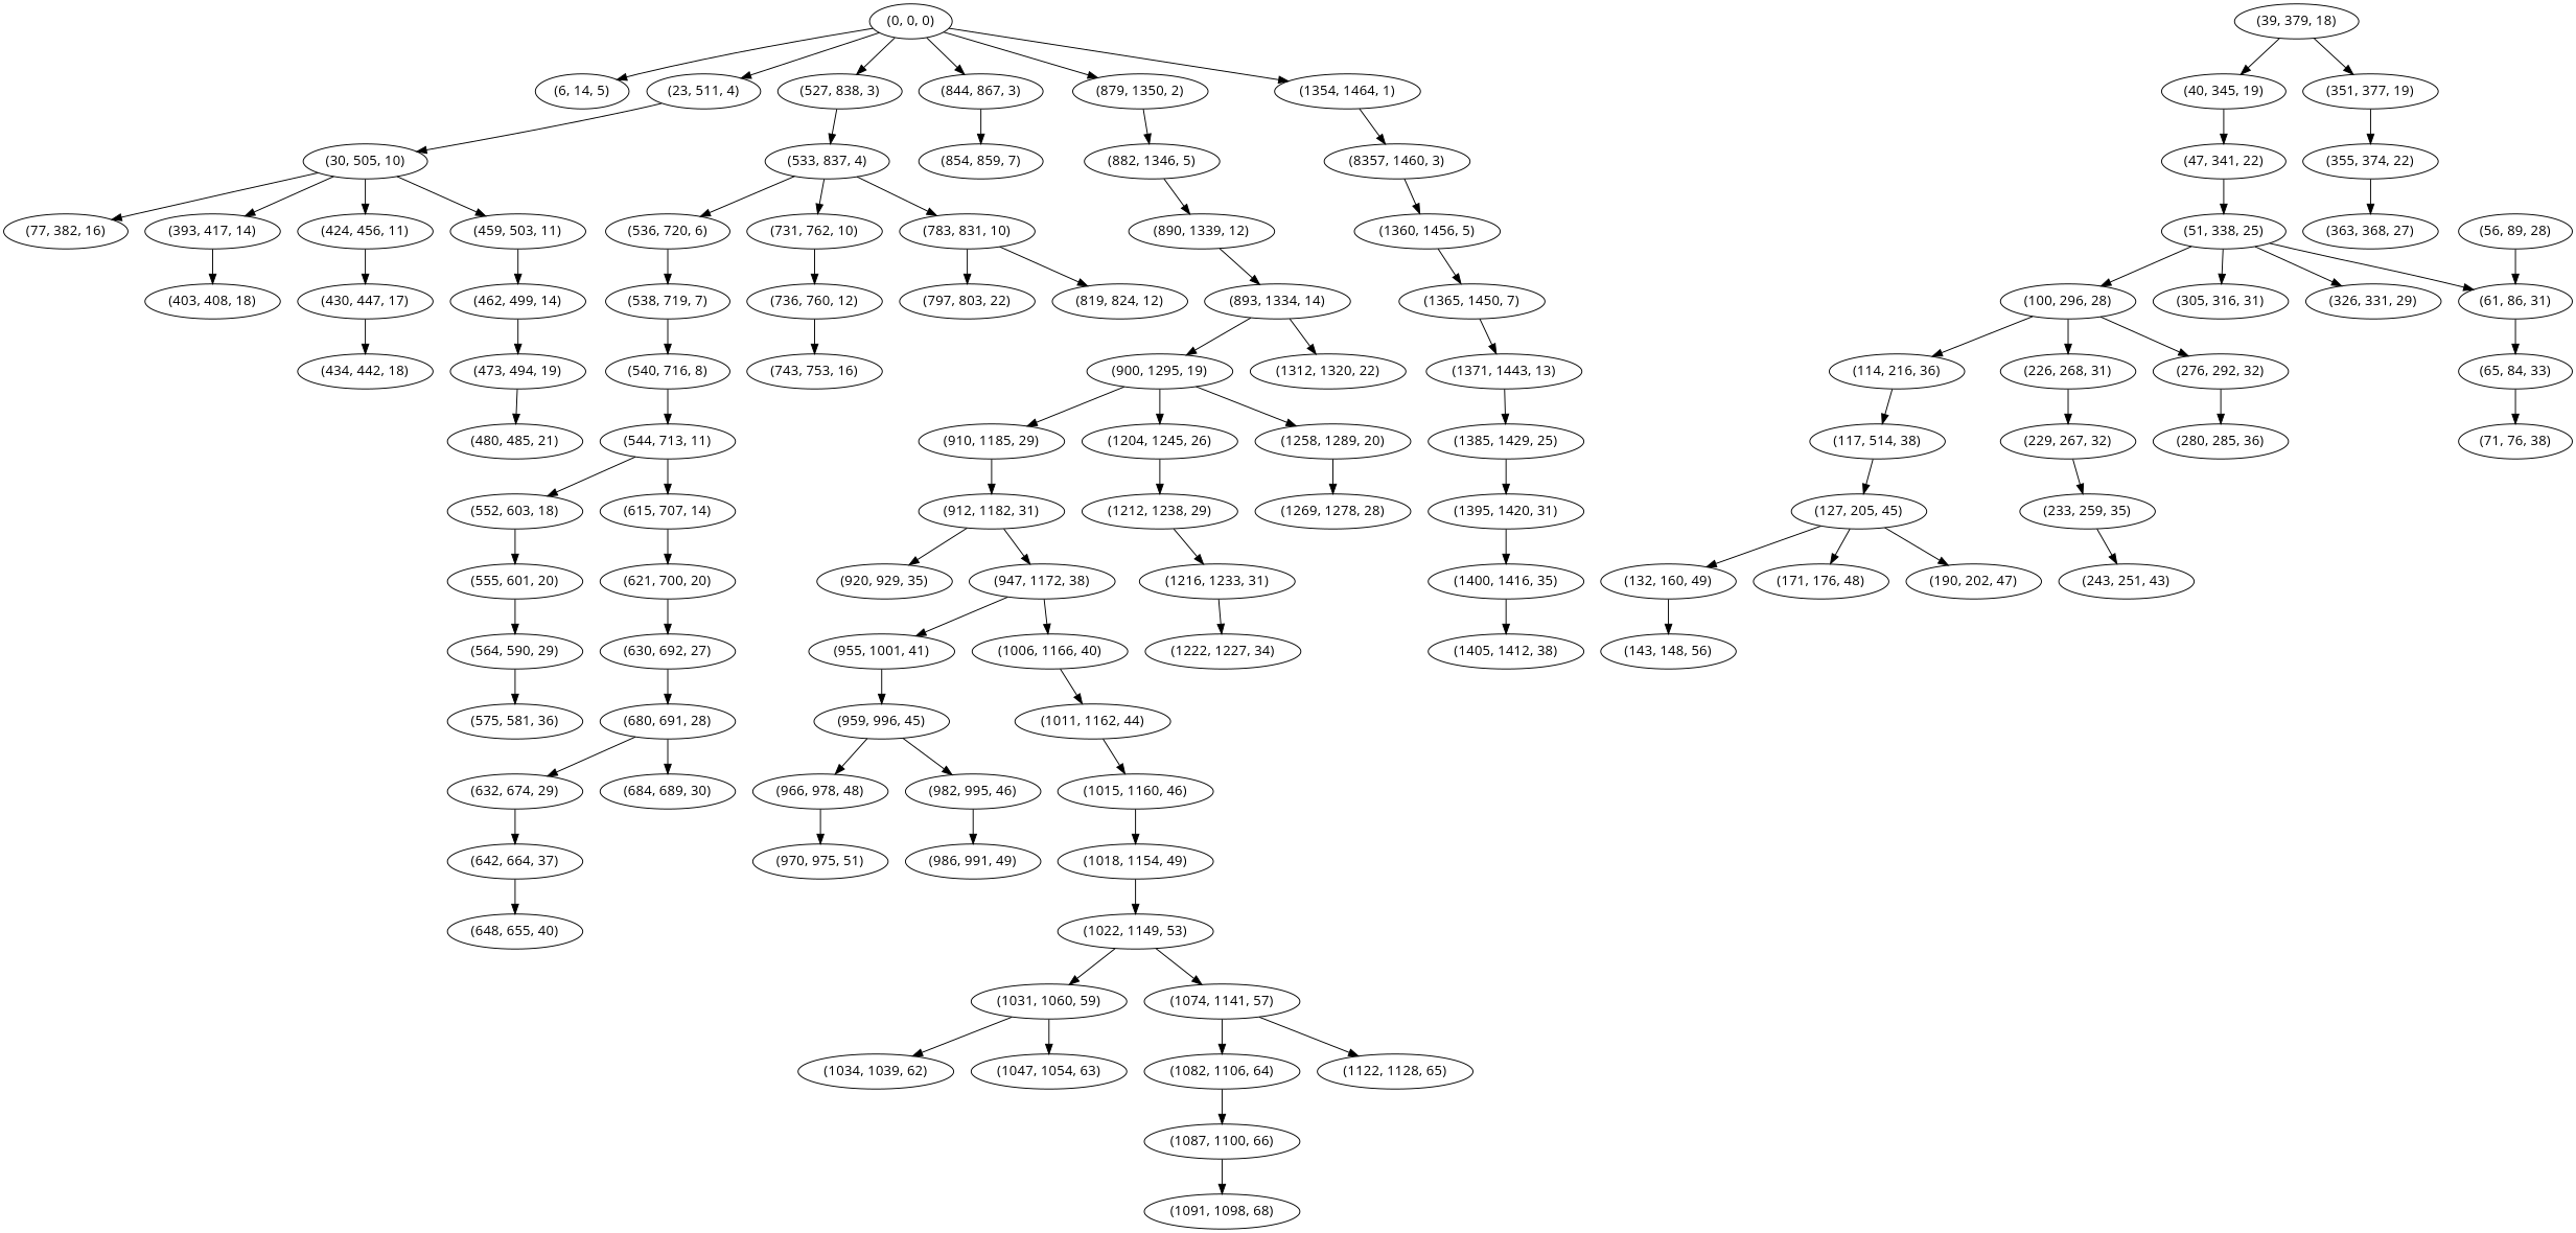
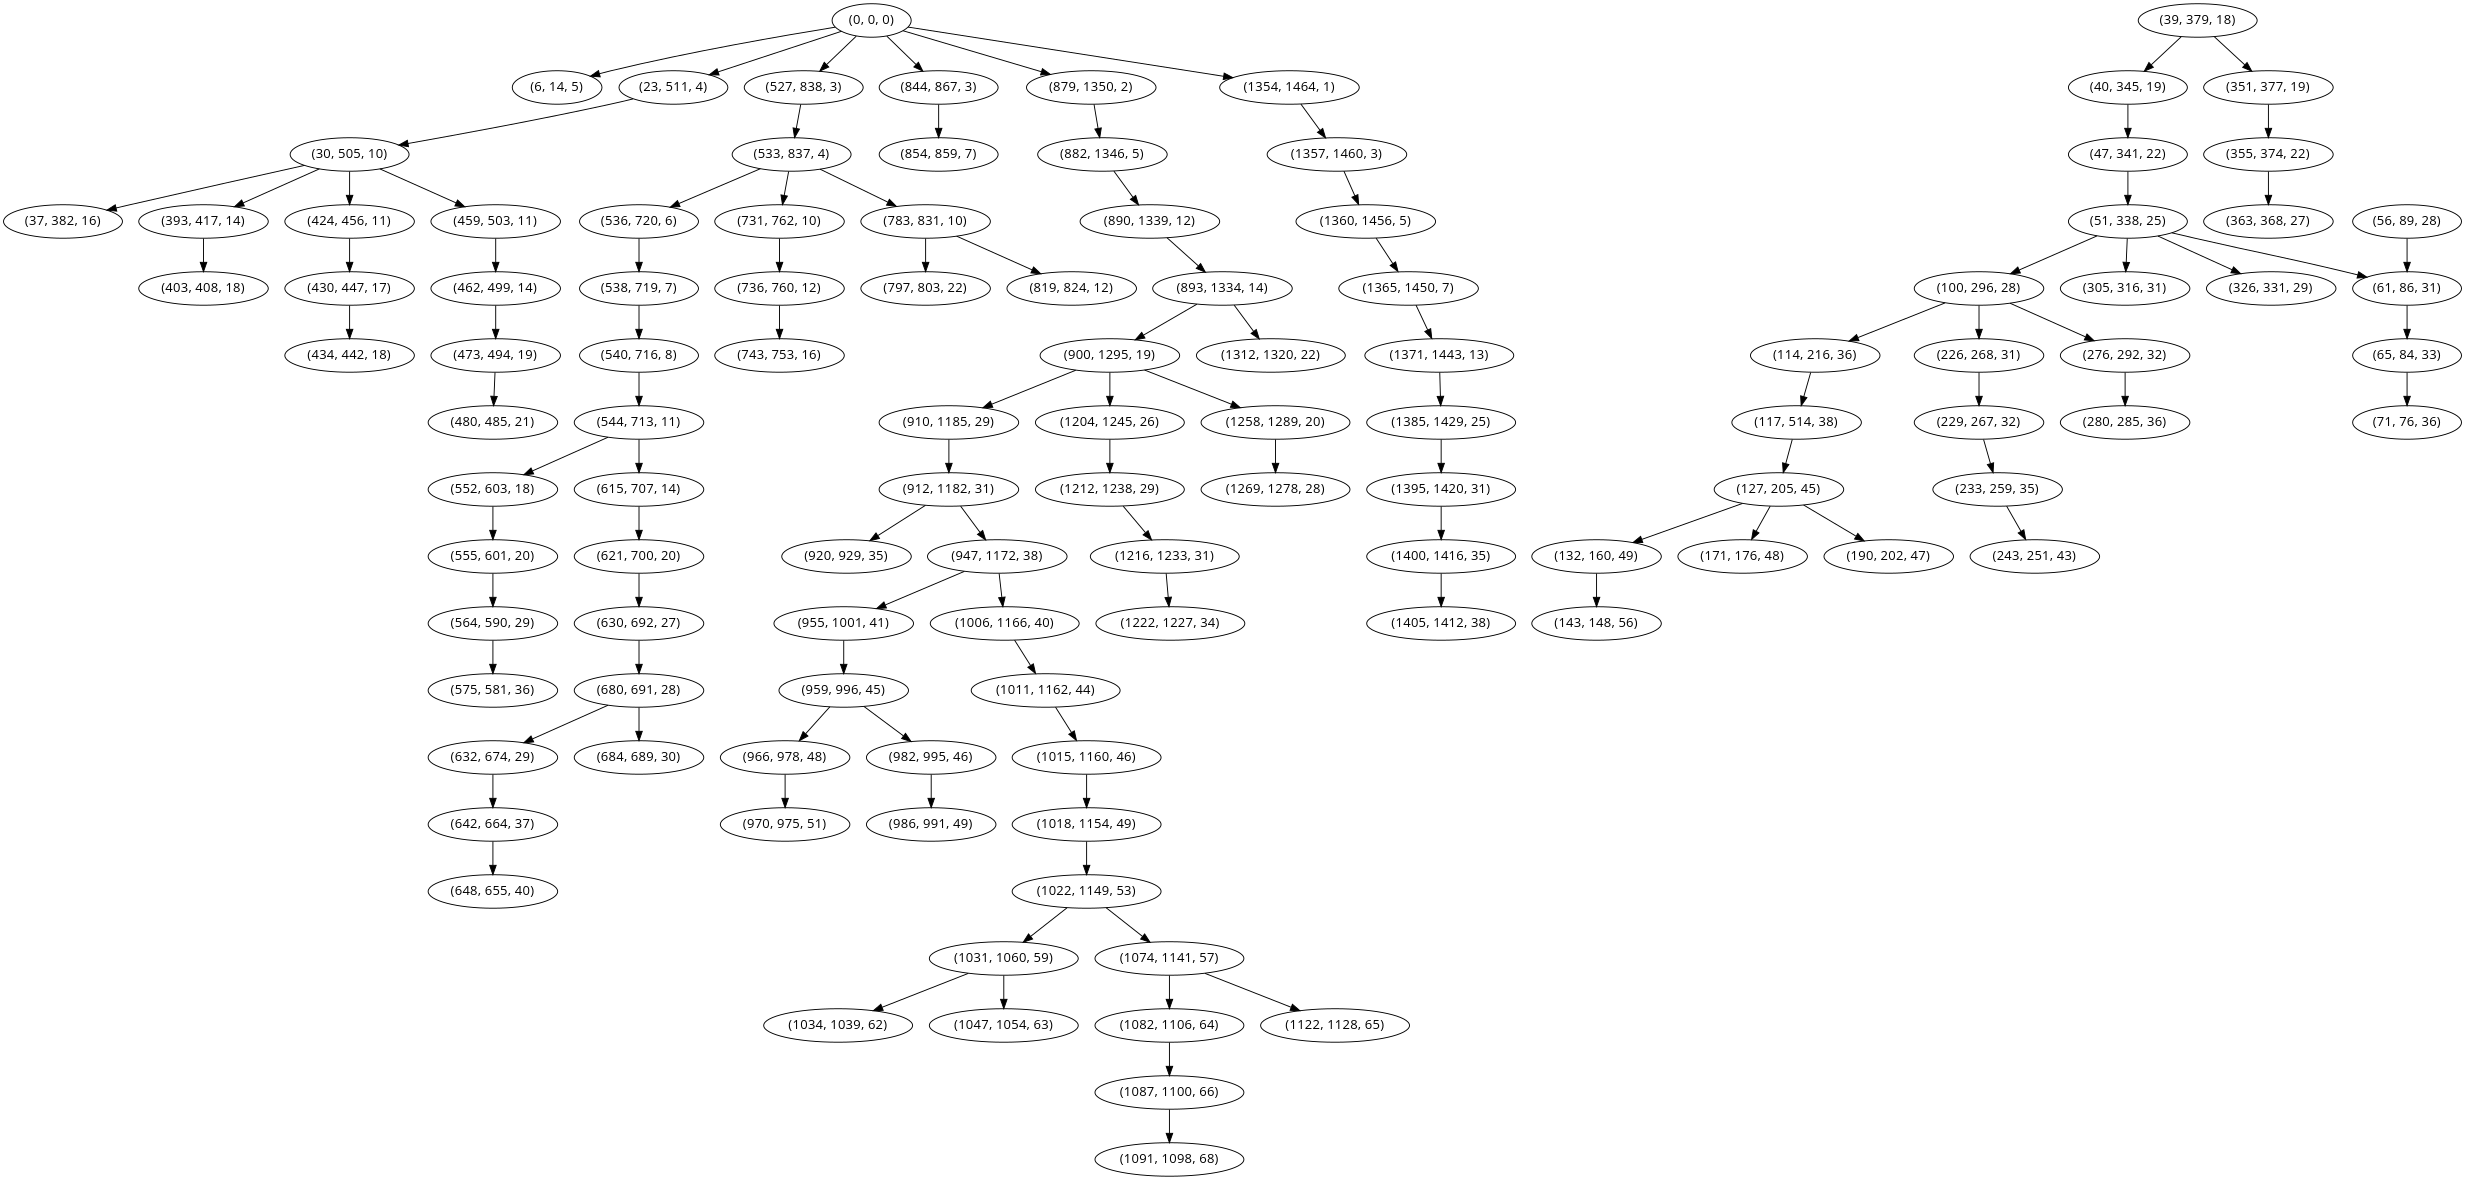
  digraph {
    fontname="Open Sans"
    node [fontname="Open Sans"]
    edge [fontname="Open Sans"]
    "(0, 0, 0)"
    "(6, 14, 5)"
    "(23, 511, 4)"
    "(527, 838, 3)"
    "(844, 867, 3)"
    "(879, 1350, 2)"
    "(1354, 1464, 1)"
    "(30, 505, 10)"
    "(533, 837, 4)"
    "(854, 859, 7)"
    "(882, 1346, 5)"
-   "(1357, 1460, 3)" [label="(8357, 1460, 3)"]
-   "(37, 382, 16)" [label="(77, 382, 16)"]
+   "(1357, 1460, 3)"
+   "(37, 382, 16)"
    "(393, 417, 14)"
    "(424, 456, 11)"
    "(459, 503, 11)"
    "(403, 408, 18)"
    "(430, 447, 17)"
    "(462, 499, 14)"
    "(39, 379, 18)"
    "(40, 345, 19)"
    "(351, 377, 19)"
    "(47, 341, 22)"
    "(355, 374, 22)"
    "(51, 338, 25)"
    "(100, 296, 28)"
    "(305, 316, 31)"
    "(326, 331, 29)"
    "(61, 86, 31)"
    "(56, 89, 28)"
    "(114, 216, 36)"
    "(226, 268, 31)"
    "(276, 292, 32)"
    "(65, 84, 33)"
-   "(71, 76, 36)" [label="(71, 76, 38)"]
+   "(71, 76, 36)"
    n36 [label="(117, 514, 38)"]
    "(229, 267, 32)"
    "(280, 285, 36)"
    "(127, 205, 45)"
    "(132, 160, 49)"
    "(171, 176, 48)"
    "(190, 202, 47)"
    "(143, 148, 56)"
    "(233, 259, 35)"
    "(243, 251, 43)"
    "(363, 368, 27)"
    "(434, 442, 18)"
    "(473, 494, 19)"
    "(480, 485, 21)"
    "(536, 720, 6)"
    "(731, 762, 10)"
    "(783, 831, 10)"
    "(538, 719, 7)"
    "(736, 760, 12)"
    "(797, 803, 22)"
    "(819, 824, 12)"
    "(540, 716, 8)"
    "(544, 713, 11)"
    "(552, 603, 18)"
    "(615, 707, 14)"
    "(555, 601, 20)"
    "(621, 700, 20)"
    "(564, 590, 29)"
    "(575, 581, 36)"
    "(630, 692, 27)"
    "(680, 691, 28)"
    "(632, 674, 29)"
    "(642, 664, 37)"
    "(684, 689, 30)"
    "(648, 655, 40)"
    "(743, 753, 16)"
    "(890, 1339, 12)"
    "(893, 1334, 14)"
    "(900, 1295, 19)"
    "(1312, 1320, 22)"
    "(910, 1185, 29)"
    "(1204, 1245, 26)"
    "(1258, 1289, 20)"
    "(912, 1182, 31)"
    "(1212, 1238, 29)"
    "(1269, 1278, 28)"
    "(920, 929, 35)"
    "(947, 1172, 38)"
    "(955, 1001, 41)"
    "(1006, 1166, 40)"
    "(959, 996, 45)"
    "(1011, 1162, 44)"
    "(966, 978, 48)"
    "(982, 995, 46)"
    "(970, 975, 51)"
    "(986, 991, 49)"
    "(1015, 1160, 46)"
    "(1018, 1154, 49)"
    "(1022, 1149, 53)"
    "(1031, 1060, 59)"
    "(1074, 1141, 57)"
    "(1034, 1039, 62)"
    "(1047, 1054, 63)"
    "(1082, 1106, 64)"
    "(1122, 1128, 65)"
    "(1087, 1100, 66)"
    "(1091, 1098, 68)"
    "(1216, 1233, 31)"
    "(1222, 1227, 34)"
    "(1360, 1456, 5)"
    "(1365, 1450, 7)"
    "(1371, 1443, 13)"
    "(1385, 1429, 25)"
    "(1395, 1420, 31)"
    "(1400, 1416, 35)"
    "(1405, 1412, 38)"
    "(0, 0, 0)" -> "(6, 14, 5)"
    "(0, 0, 0)" -> "(23, 511, 4)"
    "(0, 0, 0)" -> "(527, 838, 3)"
    "(0, 0, 0)" -> "(844, 867, 3)"
    "(0, 0, 0)" -> "(879, 1350, 2)"
    "(0, 0, 0)" -> "(1354, 1464, 1)"
    "(23, 511, 4)" -> "(30, 505, 10)"
    "(527, 838, 3)" -> "(533, 837, 4)"
    "(844, 867, 3)" -> "(854, 859, 7)"
    "(879, 1350, 2)" -> "(882, 1346, 5)"
    "(1354, 1464, 1)" -> "(1357, 1460, 3)"
    "(30, 505, 10)" -> "(37, 382, 16)"
    "(30, 505, 10)" -> "(393, 417, 14)"
    "(30, 505, 10)" -> "(424, 456, 11)"
    "(30, 505, 10)" -> "(459, 503, 11)"
    "(533, 837, 4)" -> "(536, 720, 6)"
    "(533, 837, 4)" -> "(731, 762, 10)"
    "(533, 837, 4)" -> "(783, 831, 10)"
    "(882, 1346, 5)" -> "(890, 1339, 12)"
    "(1357, 1460, 3)" -> "(1360, 1456, 5)"
    "(393, 417, 14)" -> "(403, 408, 18)"
    "(424, 456, 11)" -> "(430, 447, 17)"
    "(459, 503, 11)" -> "(462, 499, 14)"
    "(430, 447, 17)" -> "(434, 442, 18)"
    "(462, 499, 14)" -> "(473, 494, 19)"
    "(39, 379, 18)" -> "(40, 345, 19)"
    "(39, 379, 18)" -> "(351, 377, 19)"
    "(40, 345, 19)" -> "(47, 341, 22)"
    "(351, 377, 19)" -> "(355, 374, 22)"
    "(47, 341, 22)" -> "(51, 338, 25)"
    "(355, 374, 22)" -> "(363, 368, 27)"
    "(51, 338, 25)" -> "(100, 296, 28)"
    "(51, 338, 25)" -> "(305, 316, 31)"
    "(51, 338, 25)" -> "(326, 331, 29)"
    "(51, 338, 25)" -> "(61, 86, 31)"
    "(100, 296, 28)" -> "(114, 216, 36)"
    "(100, 296, 28)" -> "(226, 268, 31)"
    "(100, 296, 28)" -> "(276, 292, 32)"
    "(61, 86, 31)" -> "(65, 84, 33)"
    "(56, 89, 28)" -> "(61, 86, 31)"
    "(114, 216, 36)" -> n36
    "(226, 268, 31)" -> "(229, 267, 32)"
    "(276, 292, 32)" -> "(280, 285, 36)"
    "(65, 84, 33)" -> "(71, 76, 36)"
    n36 -> "(127, 205, 45)"
    "(229, 267, 32)" -> "(233, 259, 35)"
    "(127, 205, 45)" -> "(132, 160, 49)"
    "(127, 205, 45)" -> "(171, 176, 48)"
    "(127, 205, 45)" -> "(190, 202, 47)"
    "(132, 160, 49)" -> "(143, 148, 56)"
    "(233, 259, 35)" -> "(243, 251, 43)"
    "(473, 494, 19)" -> "(480, 485, 21)"
    "(536, 720, 6)" -> "(538, 719, 7)"
    "(731, 762, 10)" -> "(736, 760, 12)"
    "(783, 831, 10)" -> "(797, 803, 22)"
    "(783, 831, 10)" -> "(819, 824, 12)"
    "(538, 719, 7)" -> "(540, 716, 8)"
    "(736, 760, 12)" -> "(743, 753, 16)"
    "(540, 716, 8)" -> "(544, 713, 11)"
    "(544, 713, 11)" -> "(552, 603, 18)"
    "(544, 713, 11)" -> "(615, 707, 14)"
    "(552, 603, 18)" -> "(555, 601, 20)"
    "(615, 707, 14)" -> "(621, 700, 20)"
    "(555, 601, 20)" -> "(564, 590, 29)"
    "(621, 700, 20)" -> "(630, 692, 27)"
    "(564, 590, 29)" -> "(575, 581, 36)"
    "(630, 692, 27)" -> "(680, 691, 28)"
    "(680, 691, 28)" -> "(632, 674, 29)"
    "(680, 691, 28)" -> "(684, 689, 30)"
    "(632, 674, 29)" -> "(642, 664, 37)"
    "(642, 664, 37)" -> "(648, 655, 40)"
    "(890, 1339, 12)" -> "(893, 1334, 14)"
    "(893, 1334, 14)" -> "(900, 1295, 19)"
    "(893, 1334, 14)" -> "(1312, 1320, 22)"
    "(900, 1295, 19)" -> "(910, 1185, 29)"
    "(900, 1295, 19)" -> "(1204, 1245, 26)"
    "(900, 1295, 19)" -> "(1258, 1289, 20)"
    "(910, 1185, 29)" -> "(912, 1182, 31)"
    "(1204, 1245, 26)" -> "(1212, 1238, 29)"
    "(1258, 1289, 20)" -> "(1269, 1278, 28)"
    "(912, 1182, 31)" -> "(920, 929, 35)"
    "(912, 1182, 31)" -> "(947, 1172, 38)"
    "(1212, 1238, 29)" -> "(1216, 1233, 31)"
    "(947, 1172, 38)" -> "(955, 1001, 41)"
    "(947, 1172, 38)" -> "(1006, 1166, 40)"
    "(955, 1001, 41)" -> "(959, 996, 45)"
    "(1006, 1166, 40)" -> "(1011, 1162, 44)"
    "(959, 996, 45)" -> "(966, 978, 48)"
    "(959, 996, 45)" -> "(982, 995, 46)"
    "(1011, 1162, 44)" -> "(1015, 1160, 46)"
    "(966, 978, 48)" -> "(970, 975, 51)"
    "(982, 995, 46)" -> "(986, 991, 49)"
    "(1015, 1160, 46)" -> "(1018, 1154, 49)"
    "(1018, 1154, 49)" -> "(1022, 1149, 53)"
    "(1022, 1149, 53)" -> "(1031, 1060, 59)"
    "(1022, 1149, 53)" -> "(1074, 1141, 57)"
    "(1031, 1060, 59)" -> "(1034, 1039, 62)"
    "(1031, 1060, 59)" -> "(1047, 1054, 63)"
    "(1074, 1141, 57)" -> "(1082, 1106, 64)"
    "(1074, 1141, 57)" -> "(1122, 1128, 65)"
    "(1082, 1106, 64)" -> "(1087, 1100, 66)"
    "(1087, 1100, 66)" -> "(1091, 1098, 68)"
    "(1216, 1233, 31)" -> "(1222, 1227, 34)"
    "(1360, 1456, 5)" -> "(1365, 1450, 7)"
    "(1365, 1450, 7)" -> "(1371, 1443, 13)"
    "(1371, 1443, 13)" -> "(1385, 1429, 25)"
    "(1385, 1429, 25)" -> "(1395, 1420, 31)"
    "(1395, 1420, 31)" -> "(1400, 1416, 35)"
    "(1400, 1416, 35)" -> "(1405, 1412, 38)"
  }
